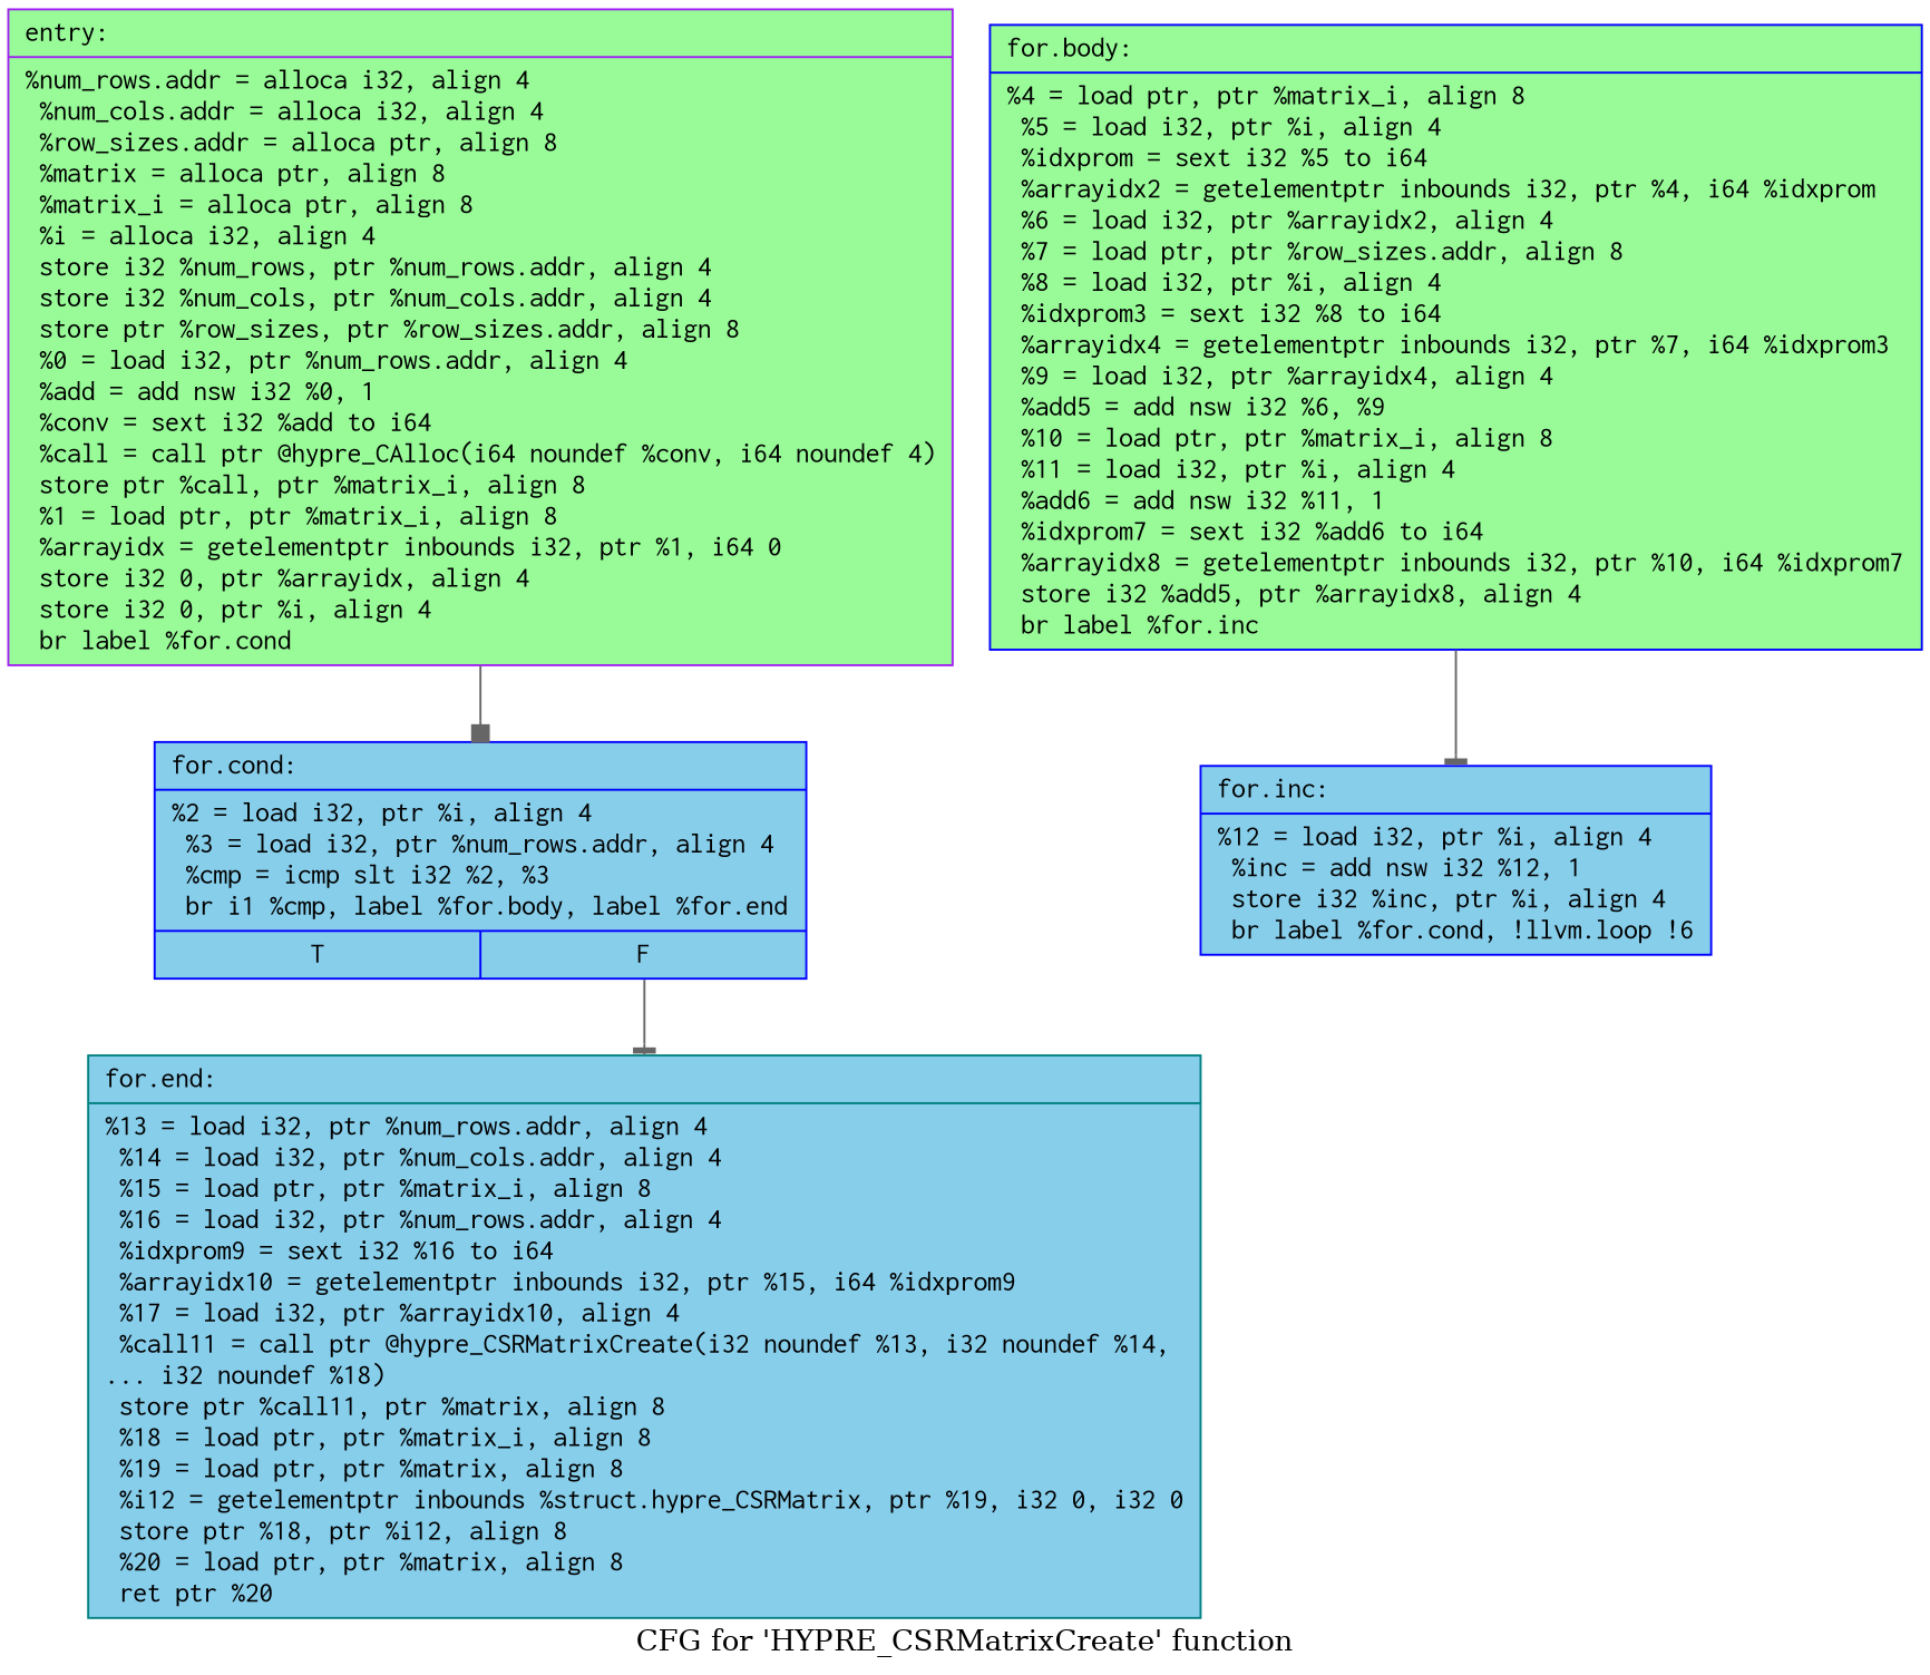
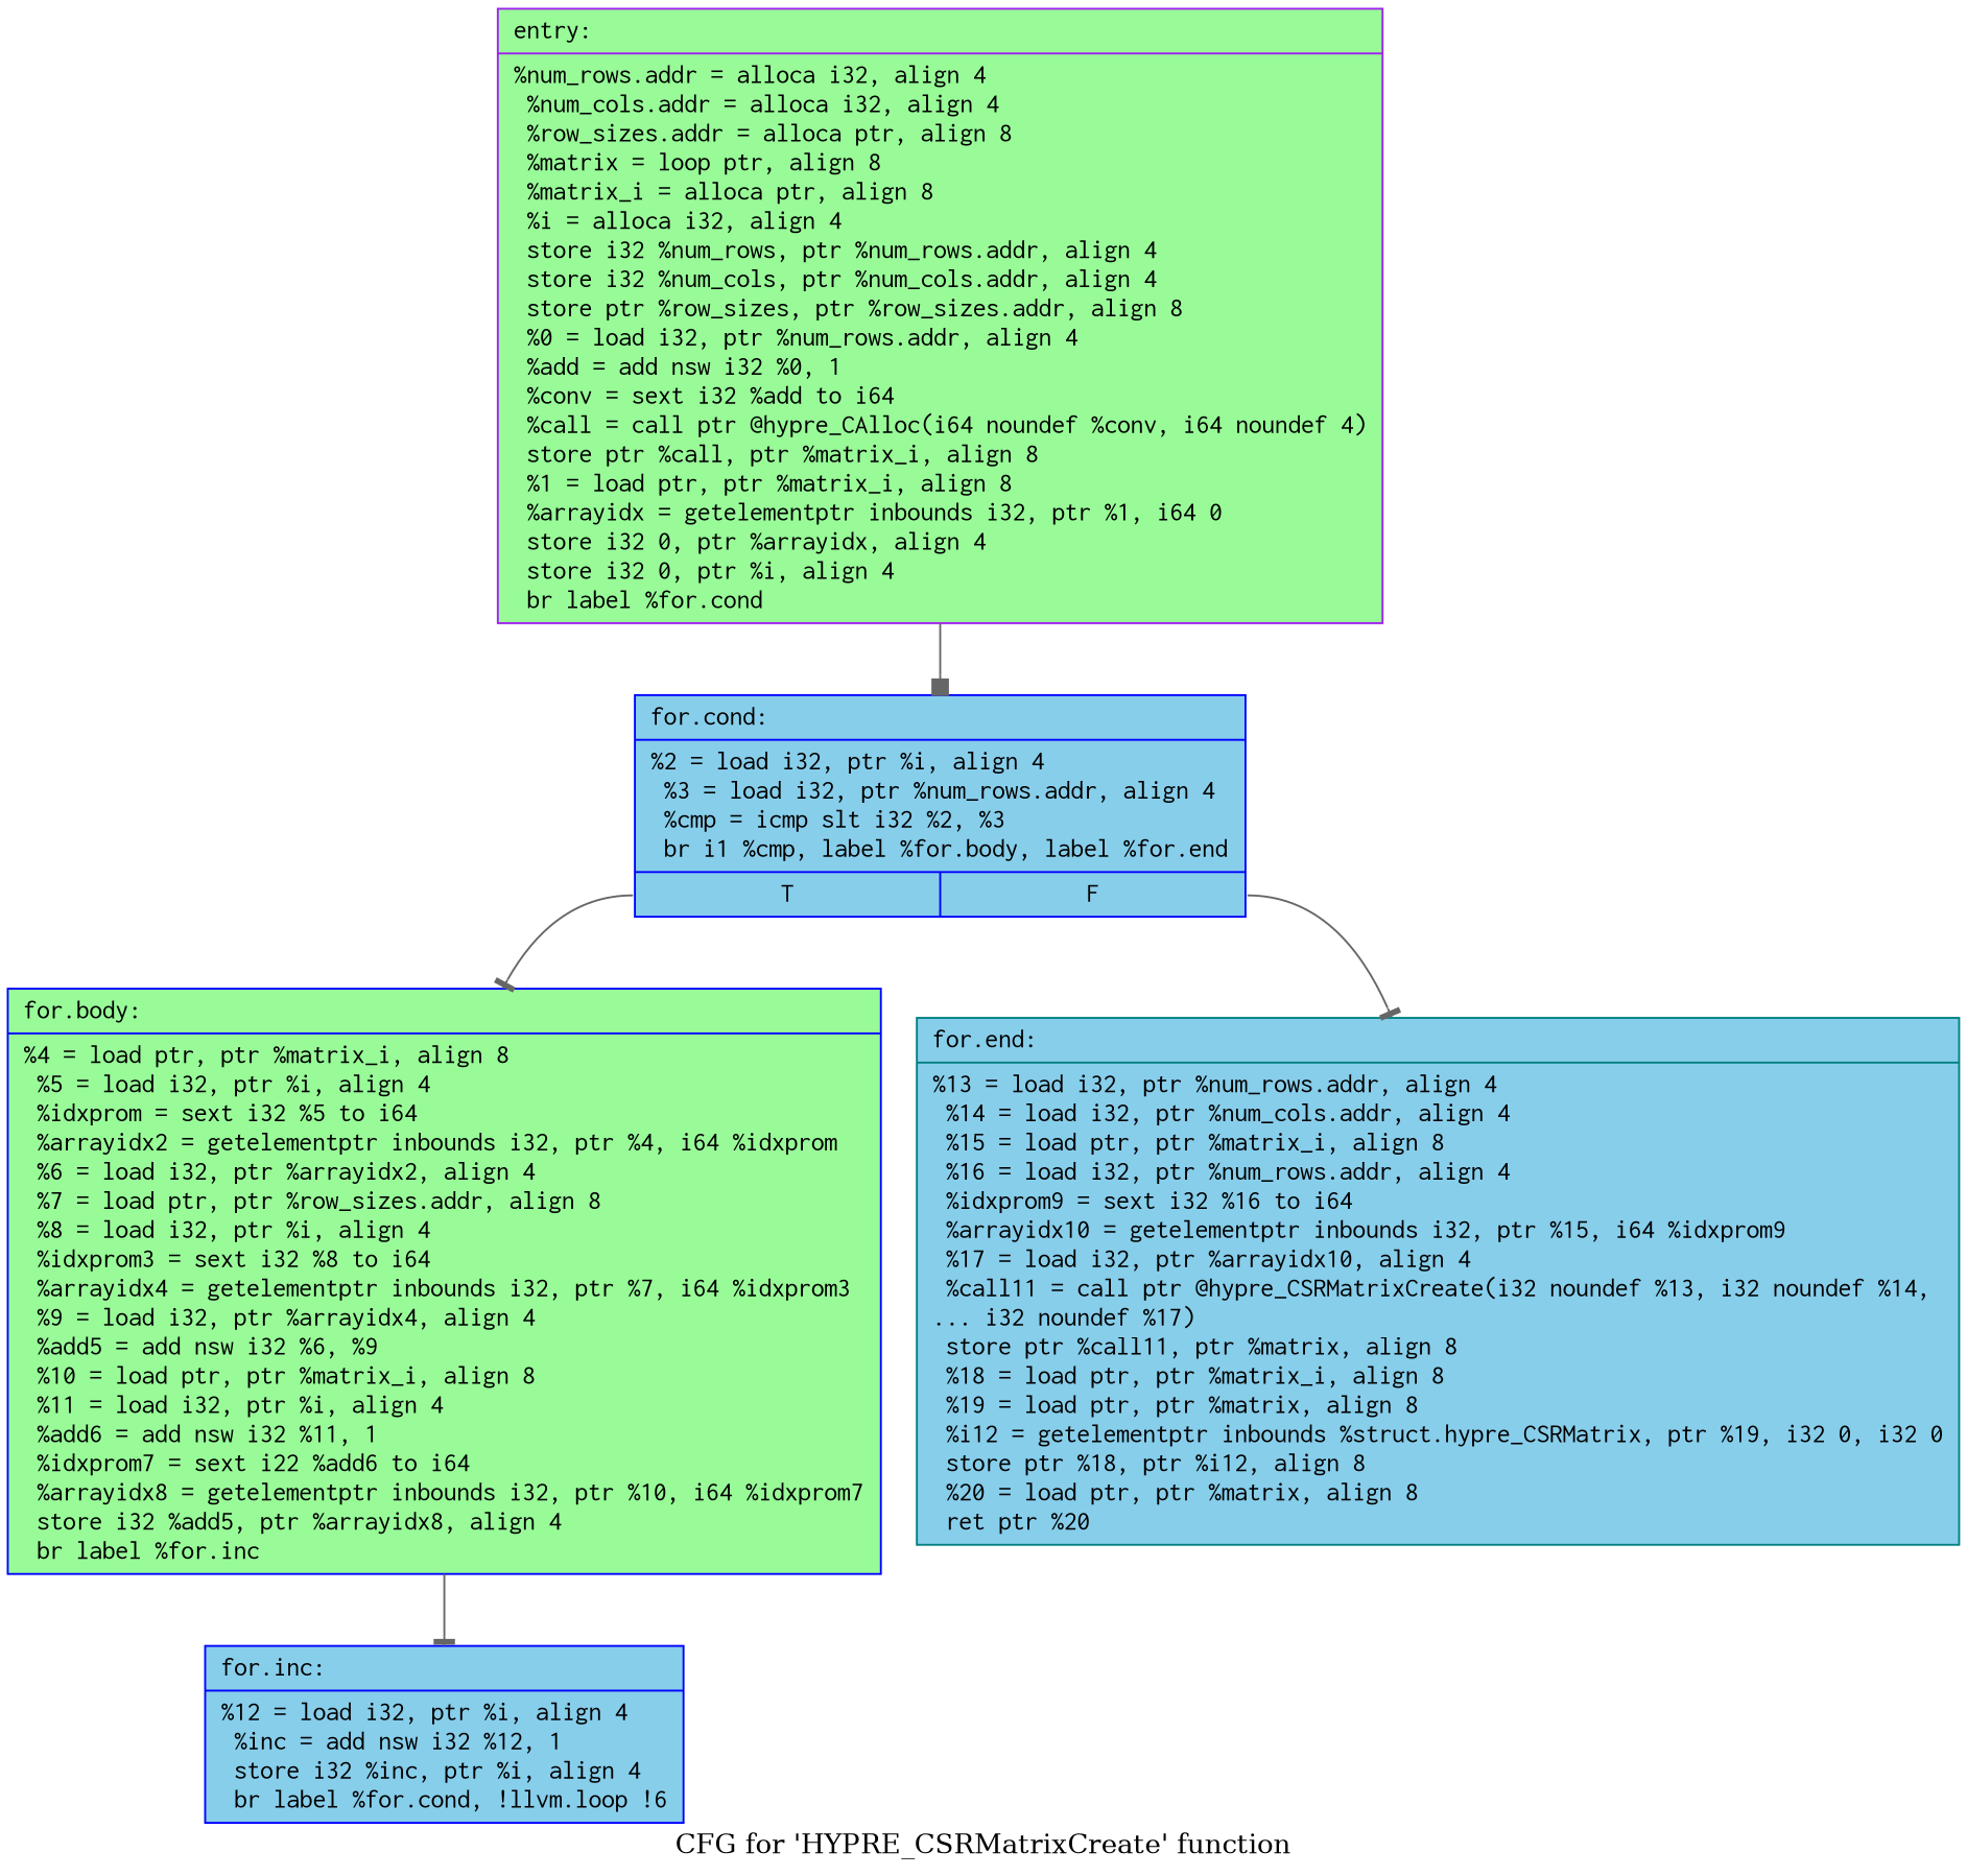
  digraph {
    label="CFG for 'HYPRE_CSRMatrixCreate' function"
    node [color=blue fillcolor=skyblue fontname=Courier shape=record style=filled]
    edge [arrowhead=tee color=gray40]
-   n1 [color=purple fillcolor=palegreen label="{entry:\l|  %num_rows.addr = alloca i32, align 4\l  %num_cols.addr = alloca i32, align 4\l  %row_sizes.addr = alloca ptr, align 8\l  %matrix = alloca ptr, align 8\l  %matrix_i = alloca ptr, align 8\l  %i = alloca i32, align 4\l  store i32 %num_rows, ptr %num_rows.addr, align 4\l  store i32 %num_cols, ptr %num_cols.addr, align 4\l  store ptr %row_sizes, ptr %row_sizes.addr, align 8\l  %0 = load i32, ptr %num_rows.addr, align 4\l  %add = add nsw i32 %0, 1\l  %conv = sext i32 %add to i64\l  %call = call ptr @hypre_CAlloc(i64 noundef %conv, i64 noundef 4)\l  store ptr %call, ptr %matrix_i, align 8\l  %1 = load ptr, ptr %matrix_i, align 8\l  %arrayidx = getelementptr inbounds i32, ptr %1, i64 0\l  store i32 0, ptr %arrayidx, align 4\l  store i32 0, ptr %i, align 4\l  br label %for.cond\l}"]
+   n1 [color=purple fillcolor=palegreen label="{entry:\l|  %num_rows.addr = alloca i32, align 4\l  %num_cols.addr = alloca i32, align 4\l  %row_sizes.addr = alloca ptr, align 8\l  %matrix = loop ptr, align 8\l  %matrix_i = alloca ptr, align 8\l  %i = alloca i32, align 4\l  store i32 %num_rows, ptr %num_rows.addr, align 4\l  store i32 %num_cols, ptr %num_cols.addr, align 4\l  store ptr %row_sizes, ptr %row_sizes.addr, align 8\l  %0 = load i32, ptr %num_rows.addr, align 4\l  %add = add nsw i32 %0, 1\l  %conv = sext i32 %add to i64\l  %call = call ptr @hypre_CAlloc(i64 noundef %conv, i64 noundef 4)\l  store ptr %call, ptr %matrix_i, align 8\l  %1 = load ptr, ptr %matrix_i, align 8\l  %arrayidx = getelementptr inbounds i32, ptr %1, i64 0\l  store i32 0, ptr %arrayidx, align 4\l  store i32 0, ptr %i, align 4\l  br label %for.cond\l}"]
    n2 [label="{for.cond:\l|  %2 = load i32, ptr %i, align 4\l  %3 = load i32, ptr %num_rows.addr, align 4\l  %cmp = icmp slt i32 %2, %3\l  br i1 %cmp, label %for.body, label %for.end\l|{<s0>T|<s1>F}}"]
-   n3 [fillcolor=palegreen label="{for.body:\l|  %4 = load ptr, ptr %matrix_i, align 8\l  %5 = load i32, ptr %i, align 4\l  %idxprom = sext i32 %5 to i64\l  %arrayidx2 = getelementptr inbounds i32, ptr %4, i64 %idxprom\l  %6 = load i32, ptr %arrayidx2, align 4\l  %7 = load ptr, ptr %row_sizes.addr, align 8\l  %8 = load i32, ptr %i, align 4\l  %idxprom3 = sext i32 %8 to i64\l  %arrayidx4 = getelementptr inbounds i32, ptr %7, i64 %idxprom3\l  %9 = load i32, ptr %arrayidx4, align 4\l  %add5 = add nsw i32 %6, %9\l  %10 = load ptr, ptr %matrix_i, align 8\l  %11 = load i32, ptr %i, align 4\l  %add6 = add nsw i32 %11, 1\l  %idxprom7 = sext i32 %add6 to i64\l  %arrayidx8 = getelementptr inbounds i32, ptr %10, i64 %idxprom7\l  store i32 %add5, ptr %arrayidx8, align 4\l  br label %for.inc\l}"]
-   n4 [color=teal label="{for.end:\l|  %13 = load i32, ptr %num_rows.addr, align 4\l  %14 = load i32, ptr %num_cols.addr, align 4\l  %15 = load ptr, ptr %matrix_i, align 8\l  %16 = load i32, ptr %num_rows.addr, align 4\l  %idxprom9 = sext i32 %16 to i64\l  %arrayidx10 = getelementptr inbounds i32, ptr %15, i64 %idxprom9\l  %17 = load i32, ptr %arrayidx10, align 4\l  %call11 = call ptr @hypre_CSRMatrixCreate(i32 noundef %13, i32 noundef %14,\l... i32 noundef %18)\l  store ptr %call11, ptr %matrix, align 8\l  %18 = load ptr, ptr %matrix_i, align 8\l  %19 = load ptr, ptr %matrix, align 8\l  %i12 = getelementptr inbounds %struct.hypre_CSRMatrix, ptr %19, i32 0, i32 0\l  store ptr %18, ptr %i12, align 8\l  %20 = load ptr, ptr %matrix, align 8\l  ret ptr %20\l}"]
+   n3 [fillcolor=palegreen label="{for.body:\l|  %4 = load ptr, ptr %matrix_i, align 8\l  %5 = load i32, ptr %i, align 4\l  %idxprom = sext i32 %5 to i64\l  %arrayidx2 = getelementptr inbounds i32, ptr %4, i64 %idxprom\l  %6 = load i32, ptr %arrayidx2, align 4\l  %7 = load ptr, ptr %row_sizes.addr, align 8\l  %8 = load i32, ptr %i, align 4\l  %idxprom3 = sext i32 %8 to i64\l  %arrayidx4 = getelementptr inbounds i32, ptr %7, i64 %idxprom3\l  %9 = load i32, ptr %arrayidx4, align 4\l  %add5 = add nsw i32 %6, %9\l  %10 = load ptr, ptr %matrix_i, align 8\l  %11 = load i32, ptr %i, align 4\l  %add6 = add nsw i32 %11, 1\l  %idxprom7 = sext i22 %add6 to i64\l  %arrayidx8 = getelementptr inbounds i32, ptr %10, i64 %idxprom7\l  store i32 %add5, ptr %arrayidx8, align 4\l  br label %for.inc\l}"]
+   n4 [color=teal label="{for.end:\l|  %13 = load i32, ptr %num_rows.addr, align 4\l  %14 = load i32, ptr %num_cols.addr, align 4\l  %15 = load ptr, ptr %matrix_i, align 8\l  %16 = load i32, ptr %num_rows.addr, align 4\l  %idxprom9 = sext i32 %16 to i64\l  %arrayidx10 = getelementptr inbounds i32, ptr %15, i64 %idxprom9\l  %17 = load i32, ptr %arrayidx10, align 4\l  %call11 = call ptr @hypre_CSRMatrixCreate(i32 noundef %13, i32 noundef %14,\l... i32 noundef %17)\l  store ptr %call11, ptr %matrix, align 8\l  %18 = load ptr, ptr %matrix_i, align 8\l  %19 = load ptr, ptr %matrix, align 8\l  %i12 = getelementptr inbounds %struct.hypre_CSRMatrix, ptr %19, i32 0, i32 0\l  store ptr %18, ptr %i12, align 8\l  %20 = load ptr, ptr %matrix, align 8\l  ret ptr %20\l}"]
    n5 [label="{for.inc:\l|  %12 = load i32, ptr %i, align 4\l  %inc = add nsw i32 %12, 1\l  store i32 %inc, ptr %i, align 4\l  br label %for.cond, !llvm.loop !6\l}"]
    n1 -> n2 [arrowhead=box]
+   n2 -> n3 [tailport=s0]
    n2 -> n4 [tailport=s1]
    n3 -> n5
  }
